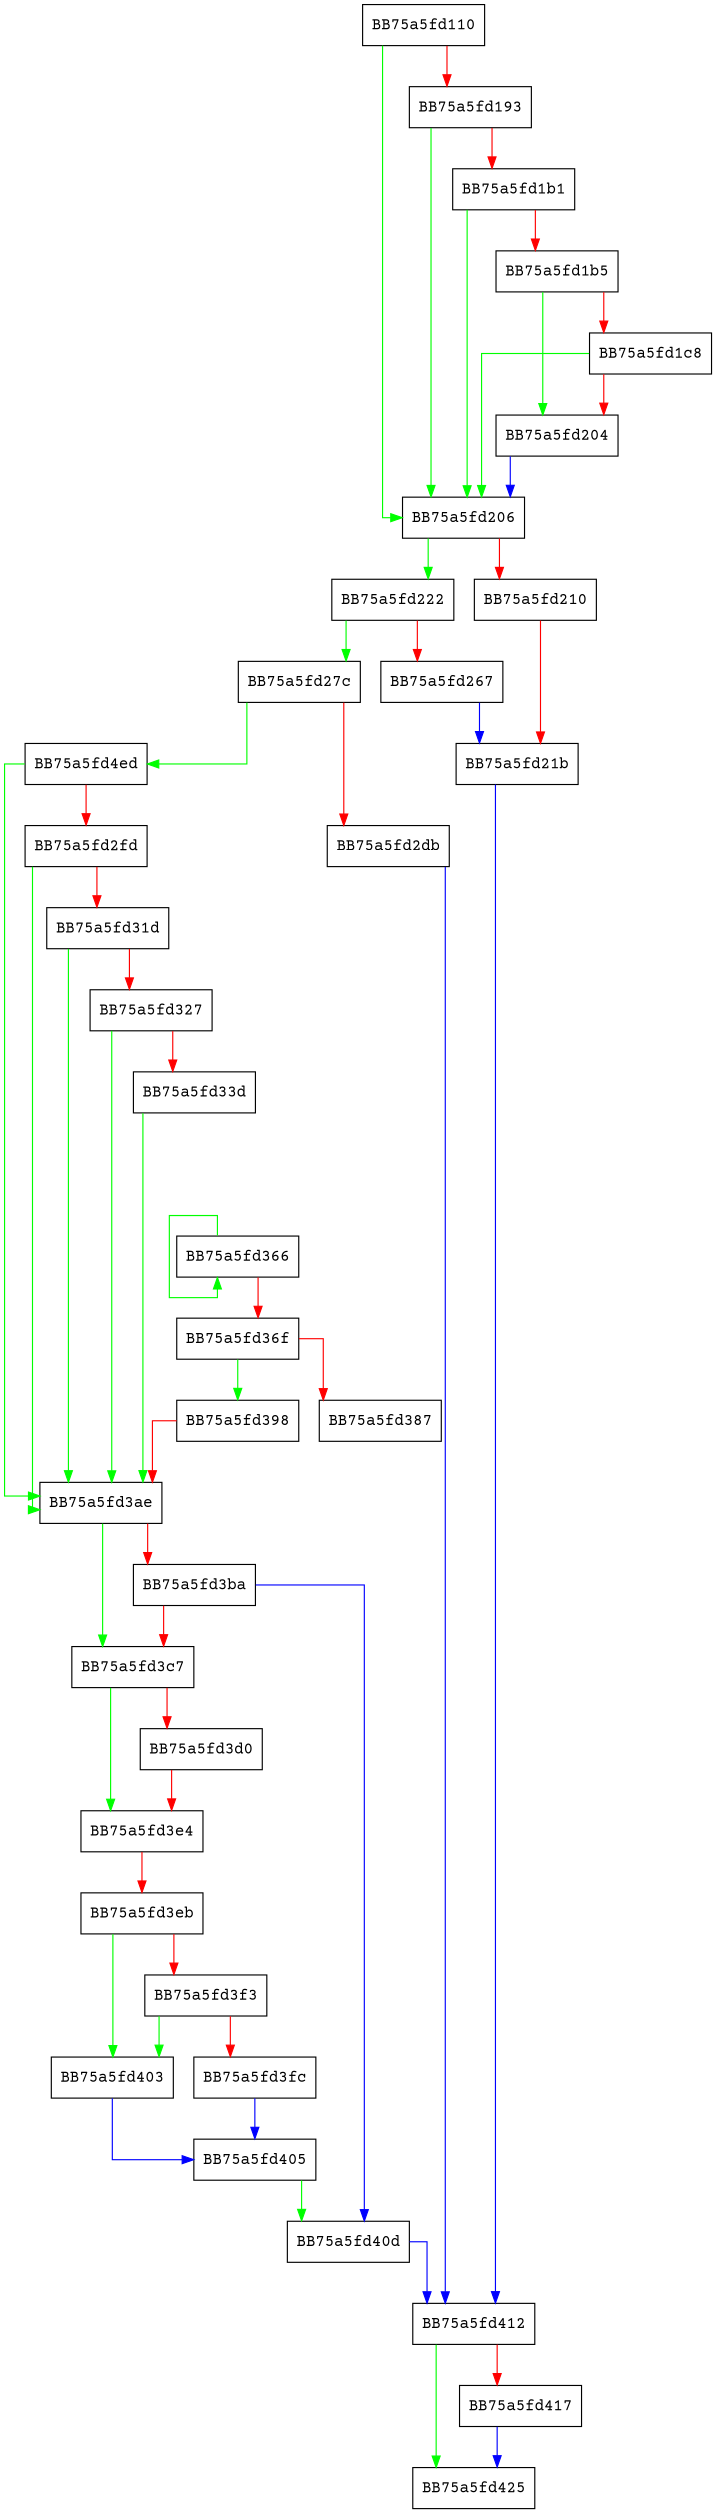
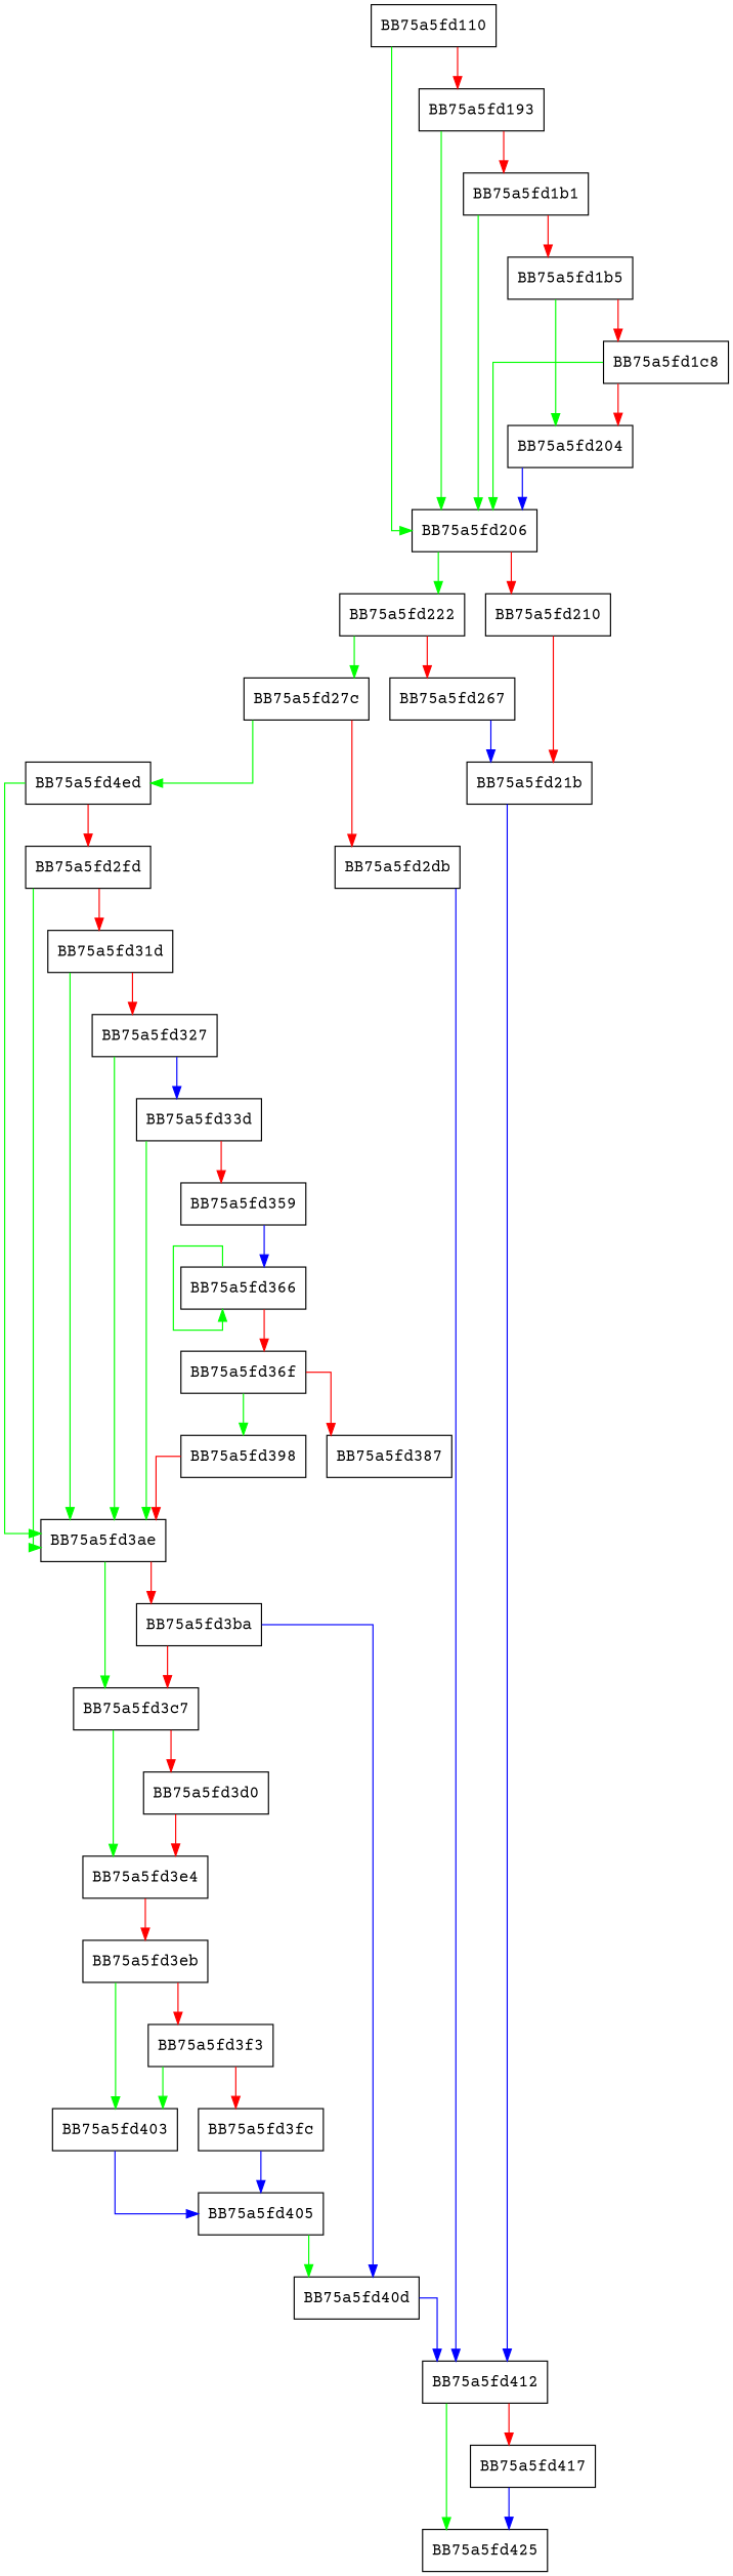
  digraph {
    fontname="Courier Prime"
    splines=ortho
    node [fontname="Courier Prime" shape=box]
    edge [color=red fontname="Courier Prime"]
    BB75a5fd110
    BB75a5fd206
    BB75a5fd193
    BB75a5fd222
    BB75a5fd210
    BB75a5fd1b1
    BB75a5fd27c
    BB75a5fd267
    BB75a5fd21b
    BB75a5fd1b5
    BB75a5fd204
    BB75a5fd1c8
    n13 [label=BB75a5fd4ed]
    BB75a5fd2db
    BB75a5fd412
    BB75a5fd425
    BB75a5fd417
    BB75a5fd3ae
    BB75a5fd2fd
    BB75a5fd3c7
    BB75a5fd3ba
    BB75a5fd31d
    BB75a5fd3e4
    BB75a5fd3d0
    BB75a5fd40d
    BB75a5fd327
    BB75a5fd33d
+   BB75a5fd359
    BB75a5fd366
    BB75a5fd36f
    BB75a5fd398
    BB75a5fd387
    BB75a5fd3eb
    BB75a5fd403
    BB75a5fd405
    BB75a5fd3f3
    BB75a5fd3fc
    BB75a5fd110 -> BB75a5fd206 [color=green]
    BB75a5fd110 -> BB75a5fd193
    BB75a5fd206 -> BB75a5fd222 [color=green]
    BB75a5fd206 -> BB75a5fd210
    BB75a5fd193 -> BB75a5fd206 [color=green]
    BB75a5fd193 -> BB75a5fd1b1
    BB75a5fd222 -> BB75a5fd27c [color=green]
    BB75a5fd222 -> BB75a5fd267
    BB75a5fd210 -> BB75a5fd21b
    BB75a5fd1b1 -> BB75a5fd206 [color=green]
    BB75a5fd1b1 -> BB75a5fd1b5
    BB75a5fd27c -> n13 [color=green]
    BB75a5fd27c -> BB75a5fd2db
    BB75a5fd267 -> BB75a5fd21b [color=blue]
    BB75a5fd21b -> BB75a5fd412 [color=blue]
    BB75a5fd1b5 -> BB75a5fd204 [color=green]
    BB75a5fd1b5 -> BB75a5fd1c8
    BB75a5fd204 -> BB75a5fd206 [color=blue]
    BB75a5fd1c8 -> BB75a5fd206 [color=green]
    BB75a5fd1c8 -> BB75a5fd204
    n13 -> BB75a5fd3ae [color=green]
    n13 -> BB75a5fd2fd
    BB75a5fd2db -> BB75a5fd412 [color=blue]
    BB75a5fd412 -> BB75a5fd425 [color=green]
    BB75a5fd412 -> BB75a5fd417
    BB75a5fd417 -> BB75a5fd425 [color=blue]
    BB75a5fd3ae -> BB75a5fd3c7 [color=green]
    BB75a5fd3ae -> BB75a5fd3ba
    BB75a5fd2fd -> BB75a5fd3ae [color=green]
    BB75a5fd2fd -> BB75a5fd31d
    BB75a5fd3c7 -> BB75a5fd3e4 [color=green]
    BB75a5fd3c7 -> BB75a5fd3d0
    BB75a5fd3ba -> BB75a5fd3c7
    BB75a5fd3ba -> BB75a5fd40d [color=blue]
    BB75a5fd31d -> BB75a5fd3ae [color=green]
    BB75a5fd31d -> BB75a5fd327
    BB75a5fd3e4 -> BB75a5fd3eb
    BB75a5fd3d0 -> BB75a5fd3e4
    BB75a5fd40d -> BB75a5fd412 [color=blue]
    BB75a5fd327 -> BB75a5fd3ae [color=green]
-   BB75a5fd327 -> BB75a5fd33d
+   BB75a5fd327 -> BB75a5fd33d [color=blue]
    BB75a5fd33d -> BB75a5fd3ae [color=green]
+   BB75a5fd33d -> BB75a5fd359
+   BB75a5fd359 -> BB75a5fd366 [color=blue]
    BB75a5fd366 -> BB75a5fd366 [color=green]
    BB75a5fd366 -> BB75a5fd36f
    BB75a5fd36f -> BB75a5fd398 [color=green]
    BB75a5fd36f -> BB75a5fd387
    BB75a5fd398 -> BB75a5fd3ae
    BB75a5fd3eb -> BB75a5fd403 [color=green]
    BB75a5fd3eb -> BB75a5fd3f3
    BB75a5fd403 -> BB75a5fd405 [color=blue]
    BB75a5fd405 -> BB75a5fd40d [color=green]
    BB75a5fd3f3 -> BB75a5fd403 [color=green]
    BB75a5fd3f3 -> BB75a5fd3fc
    BB75a5fd3fc -> BB75a5fd405 [color=blue]
  }
